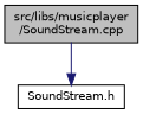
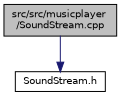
  digraph {
    node [color=black fontname=Helvetica fontsize=10 shape=record style=filled]
-   n1 [fillcolor=grey75 fontcolor=black height=0.2 label="src/libs/musicplayer\l/SoundStream.cpp" width=0.4]
+   n1 [fillcolor=grey75 fontcolor=black height=0.2 label="src/src/musicplayer\l/SoundStream.cpp" width=0.4]
    n2 [fillcolor=white height=0.2 label="SoundStream.h" width=0.4]
    n1 -> n2 [color=midnightblue fontname=Helvetica fontsize=10 labelfontname=Helvetica labelfontsize=10 style=solid]
  }
